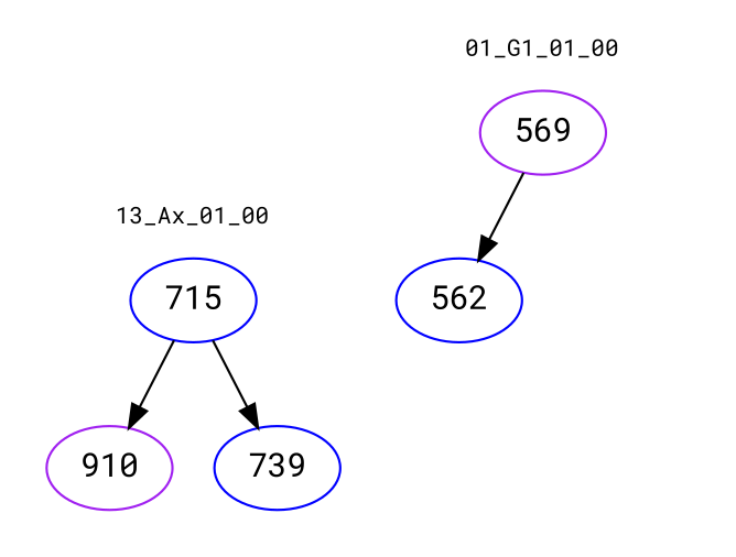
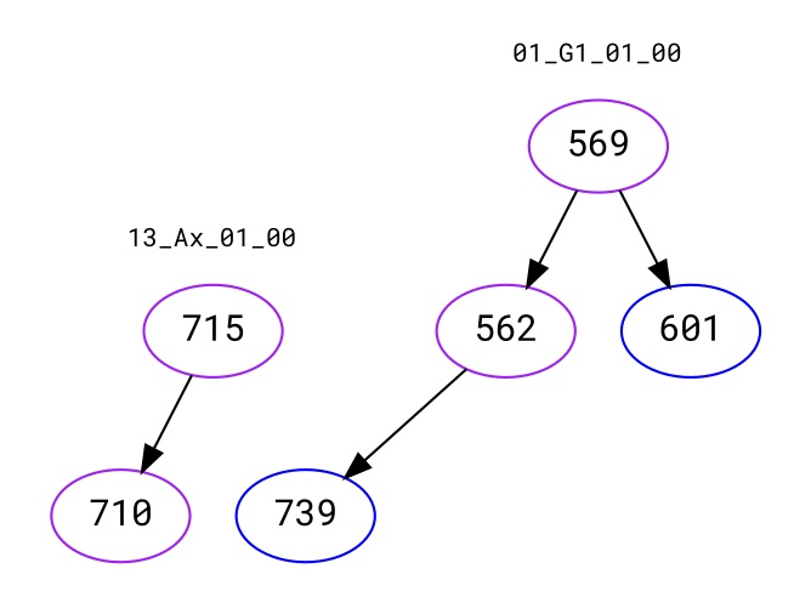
  digraph {
    fontname="Roboto Mono"
    node [color=blue fontname="Roboto Mono"]
    edge [color=black fontname="Roboto Mono"]
-   n1 [label=715]
+   n1 [color=purple label=715]
    n2 [label=739]
-   n3 [color=purple label=910]
+   n3 [color=purple label=710]
    n4 [color=purple label=569]
-   n5 [label=562]
+   n5 [color=purple label=562]
+   n6 [label=601]
    subgraph cluster_1 {
      color=white
      fontsize=10
      label="13_Ax_01_00"
      n1
      n2
      n3
    }
    subgraph cluster_2 {
      color=white
      fontsize=10
      label="01_G1_01_00"
      n4
      n5
+     n6
    }
-   n1 -> n2
+   n5 -> n2
    n1 -> n3
    n4 -> n5
+   n4 -> n6
  }
